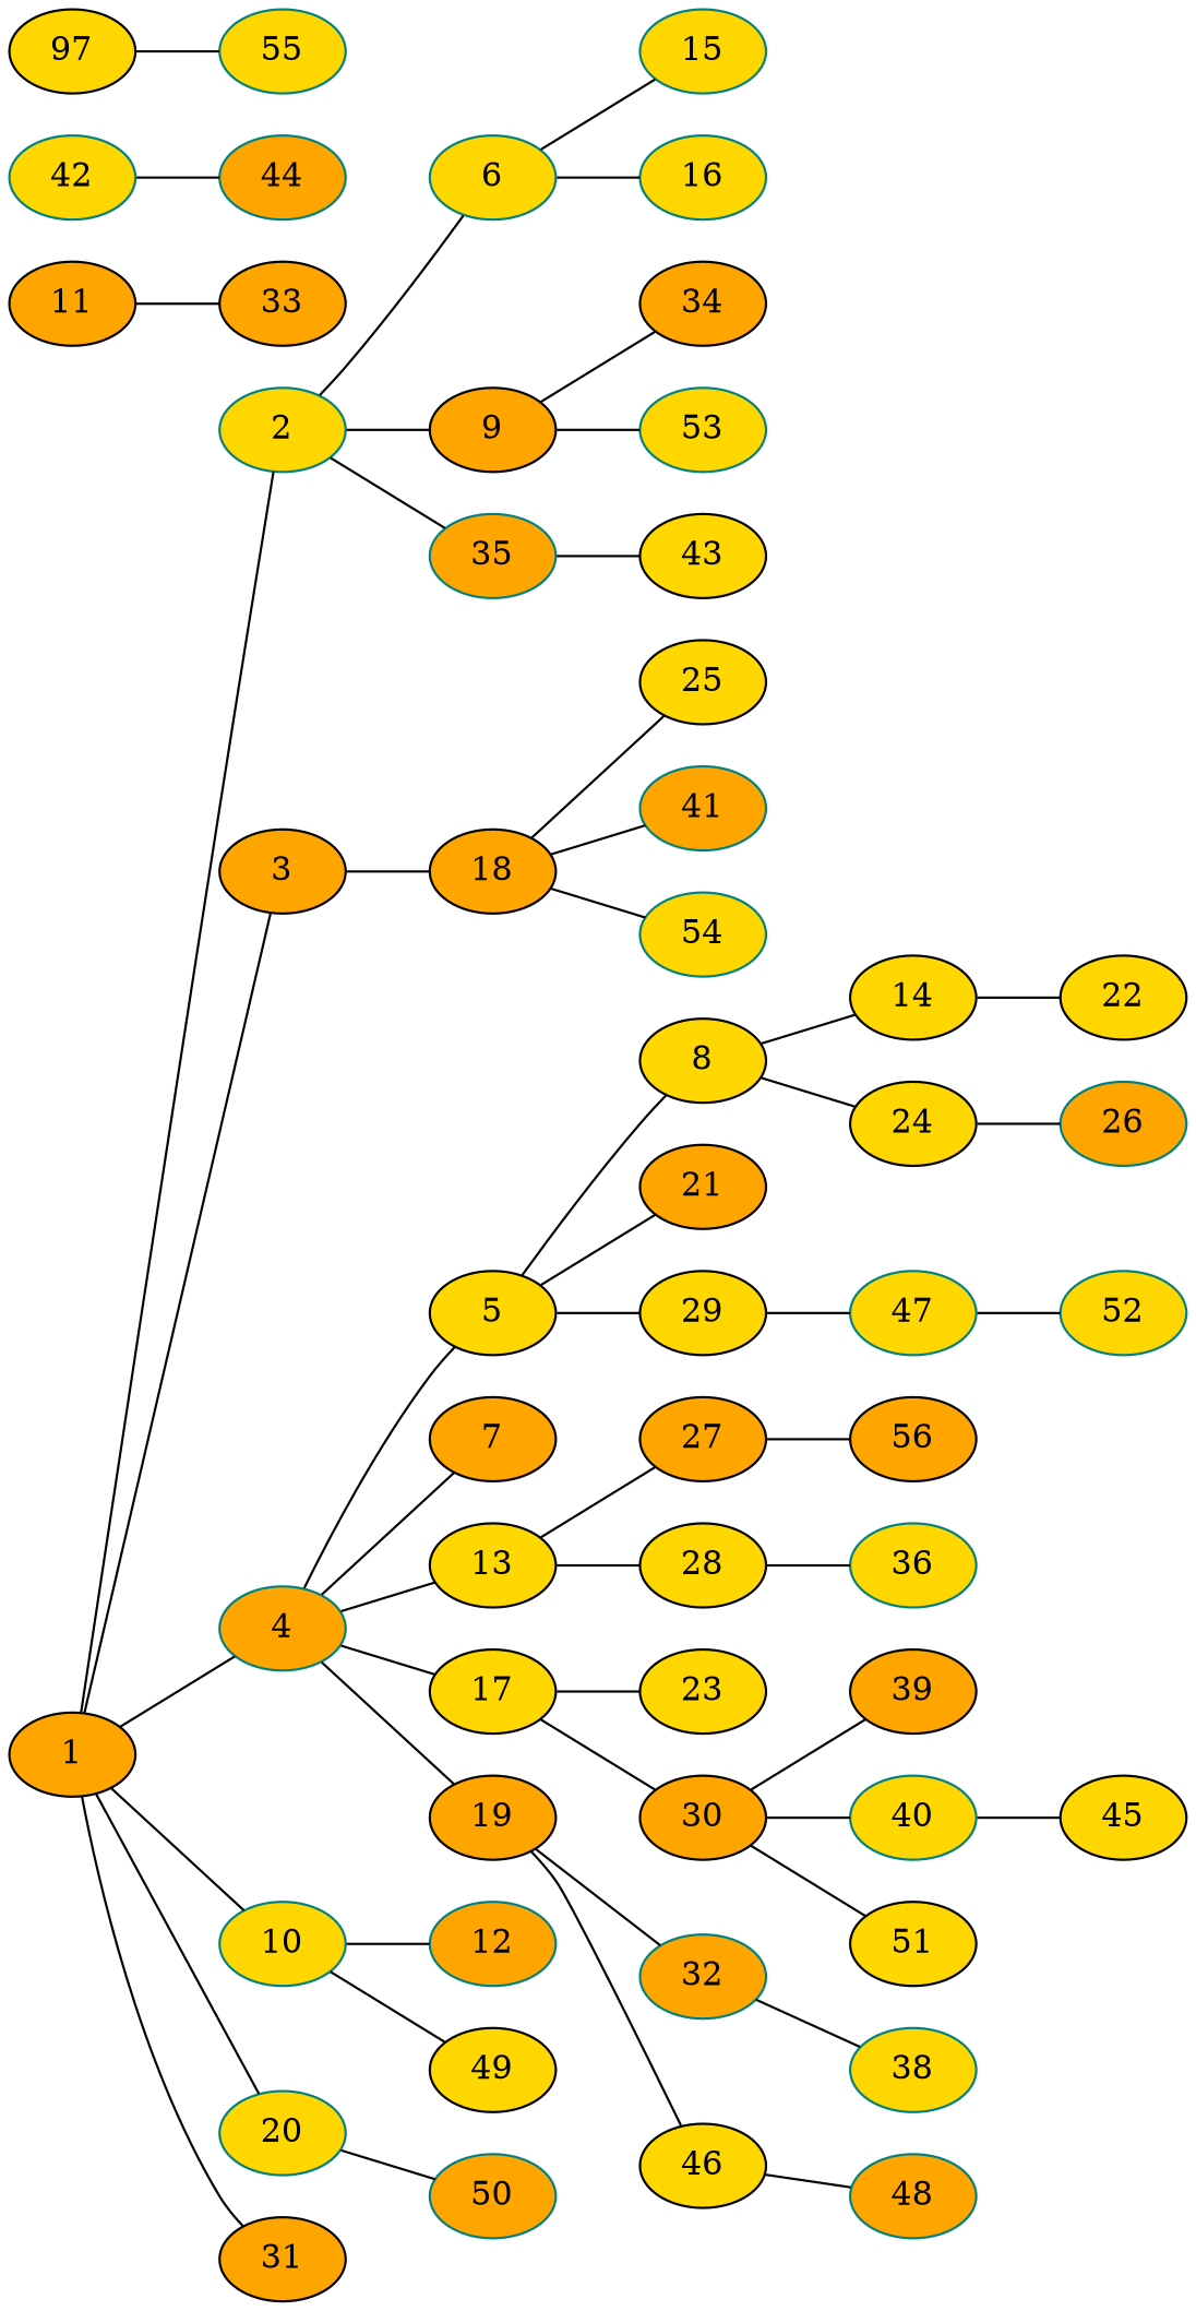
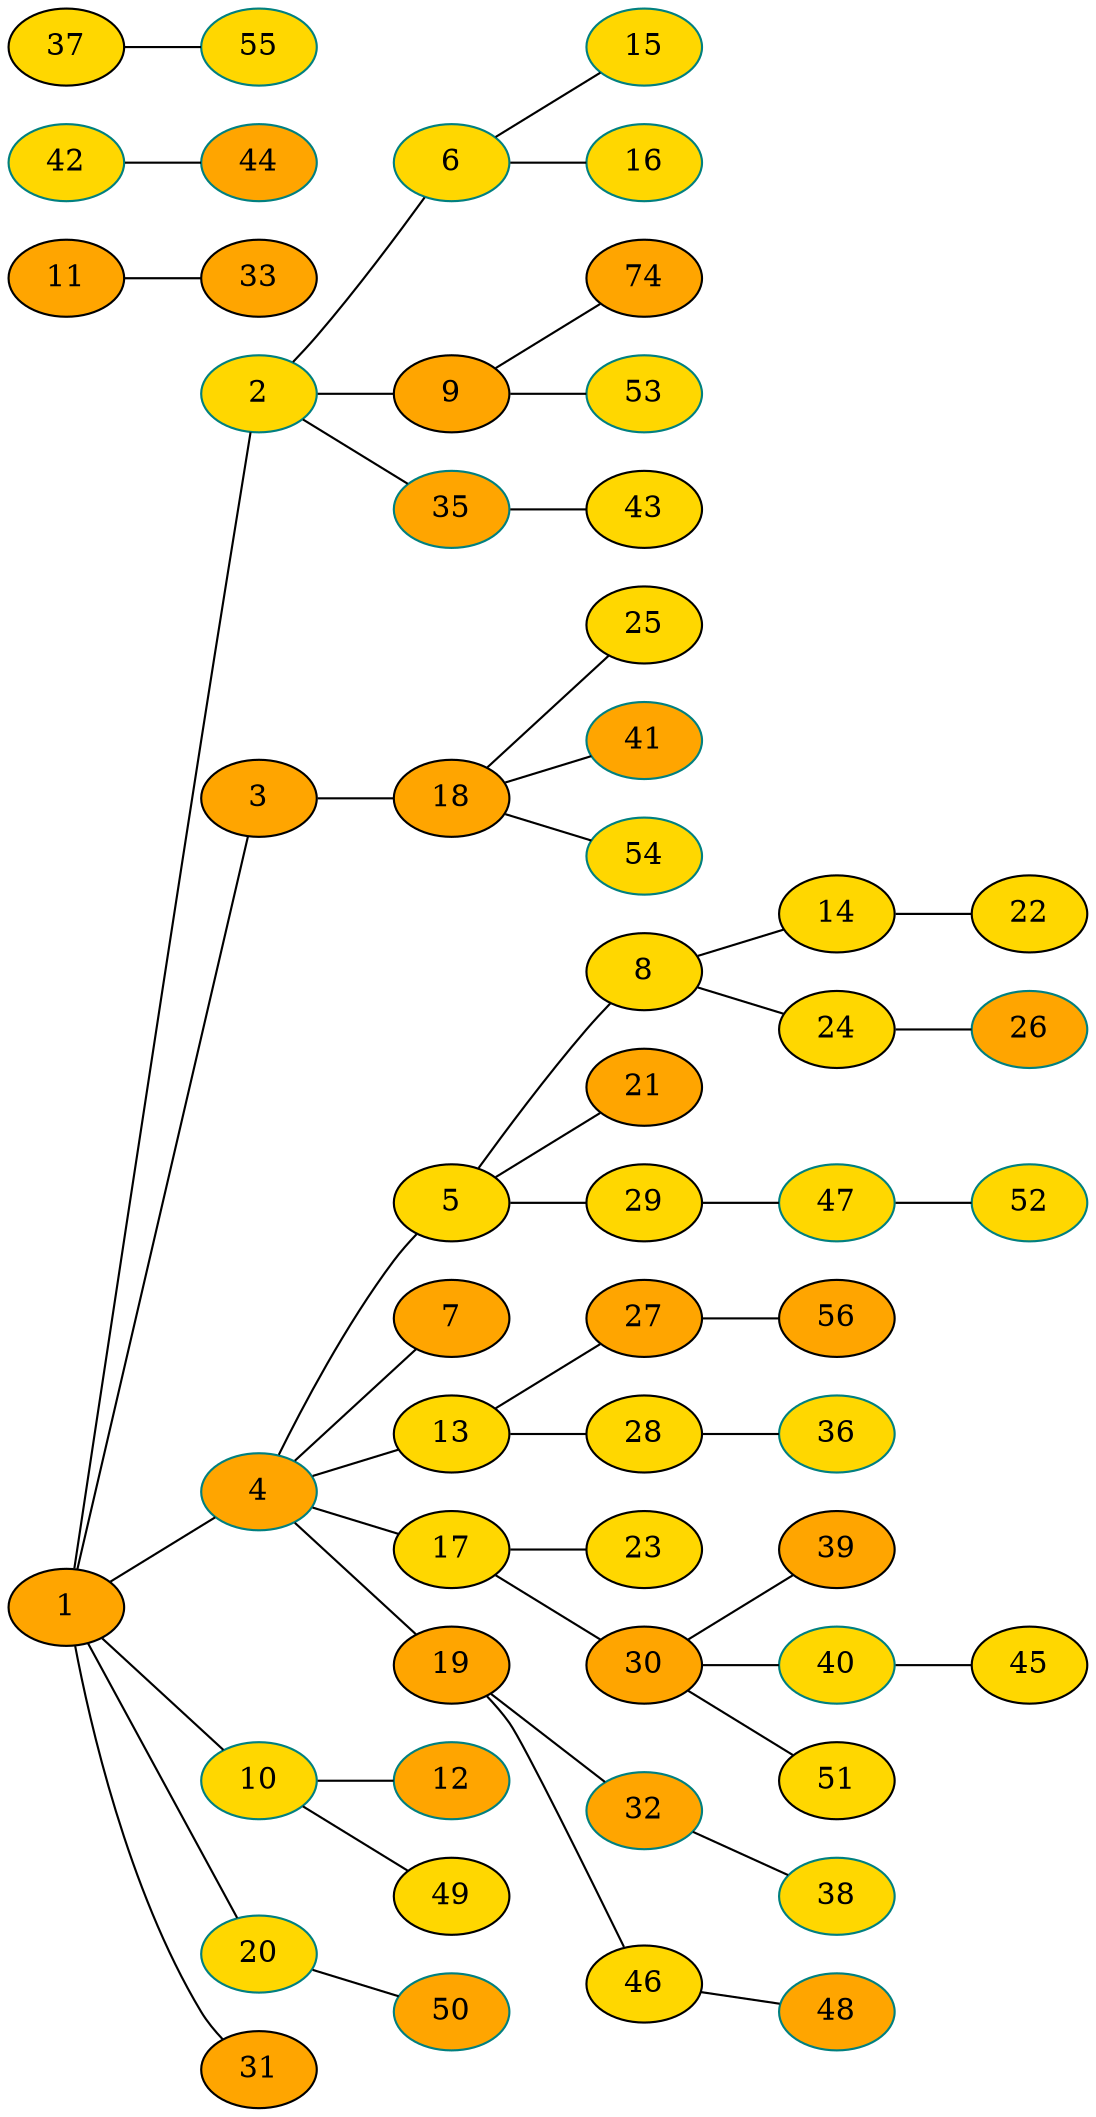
  graph {
    rankdir=LR
    node [color=black fillcolor=gold style=filled]
    edge [weight=1.0]
    1 [fillcolor=orange]
    2 [color=teal]
    3 [fillcolor=orange]
    4 [color=teal fillcolor=orange]
    10 [color=teal]
    20 [color=teal]
    31 [fillcolor=orange]
    6 [color=teal]
    9 [fillcolor=orange]
    35 [color=teal fillcolor=orange]
    18 [fillcolor=orange]
    5
    7 [fillcolor=orange]
    13
    17
    19 [fillcolor=orange]
    12 [color=teal fillcolor=orange]
    49
    50 [color=teal fillcolor=orange]
    15 [color=teal]
    16 [color=teal]
-   34 [fillcolor=orange]
+   34 [fillcolor=orange label=74]
    53 [color=teal]
    43
    25
    41 [color=teal fillcolor=orange]
    54 [color=teal]
    8
    21 [fillcolor=orange]
    29
    27 [fillcolor=orange]
    28
    23
    30 [fillcolor=orange]
    32 [color=teal fillcolor=orange]
    46
    14
    24
    47 [color=teal]
    11 [fillcolor=orange]
    33 [fillcolor=orange]
    22
    26 [color=teal fillcolor=orange]
    42 [color=teal]
    44 [color=teal fillcolor=orange]
    56 [fillcolor=orange]
    36 [color=teal]
    55 [color=teal]
-   37 [label=97]
+   37
    39 [fillcolor=orange]
    40 [color=teal]
    51
    38 [color=teal]
    48 [color=teal fillcolor=orange]
    52 [color=teal]
    45
    1 -- 2
    1 -- 3
    1 -- 4
    1 -- 10
    1 -- 20
    1 -- 31
    2 -- 6
    2 -- 9 [weight=2.0]
    2 -- 35
    3 -- 18 [weight=2.0]
    4 -- 5
    4 -- 7
    4 -- 13
    4 -- 17
    4 -- 19
    10 -- 12 [weight=3.0]
    10 -- 49
    20 -- 50 [weight=2.0]
    6 -- 15
    6 -- 16 [weight=3.0]
    9 -- 34
    9 -- 53
    35 -- 43
    18 -- 25
    18 -- 41
    18 -- 54
    5 -- 8
    5 -- 21
    5 -- 29 [weight=2.0]
    13 -- 27
    13 -- 28
    17 -- 23 [weight=2.0]
    17 -- 30
    19 -- 32
    19 -- 46
    8 -- 14
    8 -- 24
    29 -- 47
    27 -- 56
    28 -- 36
    30 -- 39 [weight=2.0]
    30 -- 40
    30 -- 51
    32 -- 38
    46 -- 48
    14 -- 22
    24 -- 26 [weight=2.0]
    47 -- 52 [weight=2.0]
    11 -- 33
    42 -- 44 [weight=2.0]
    37 -- 55
    40 -- 45
  }
